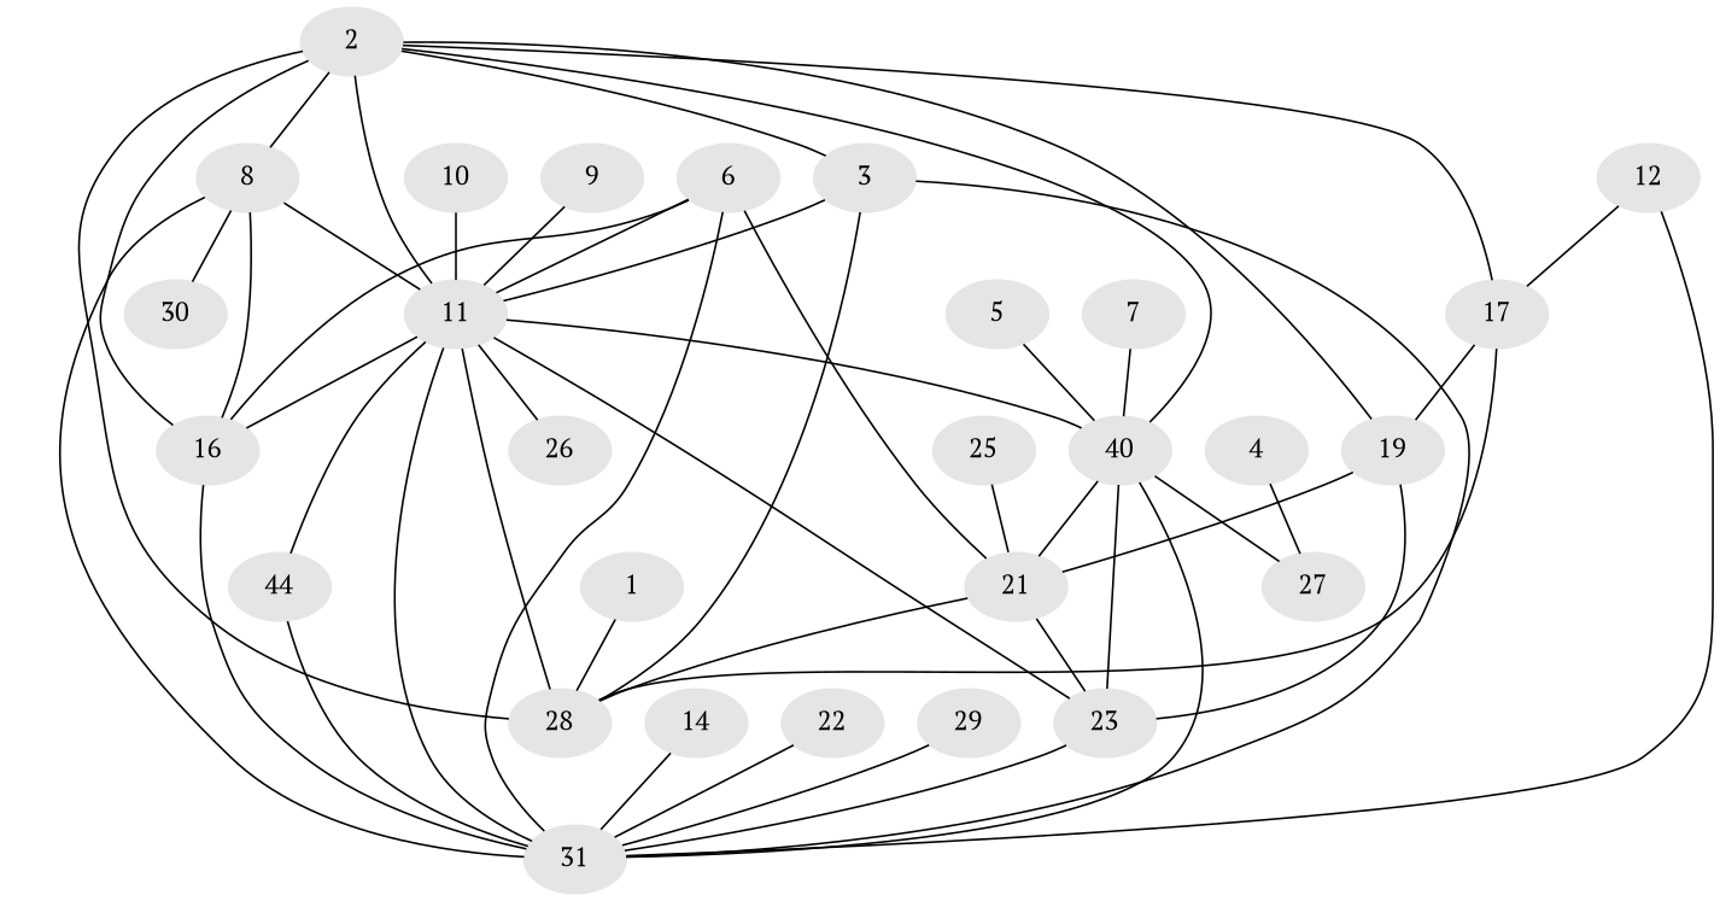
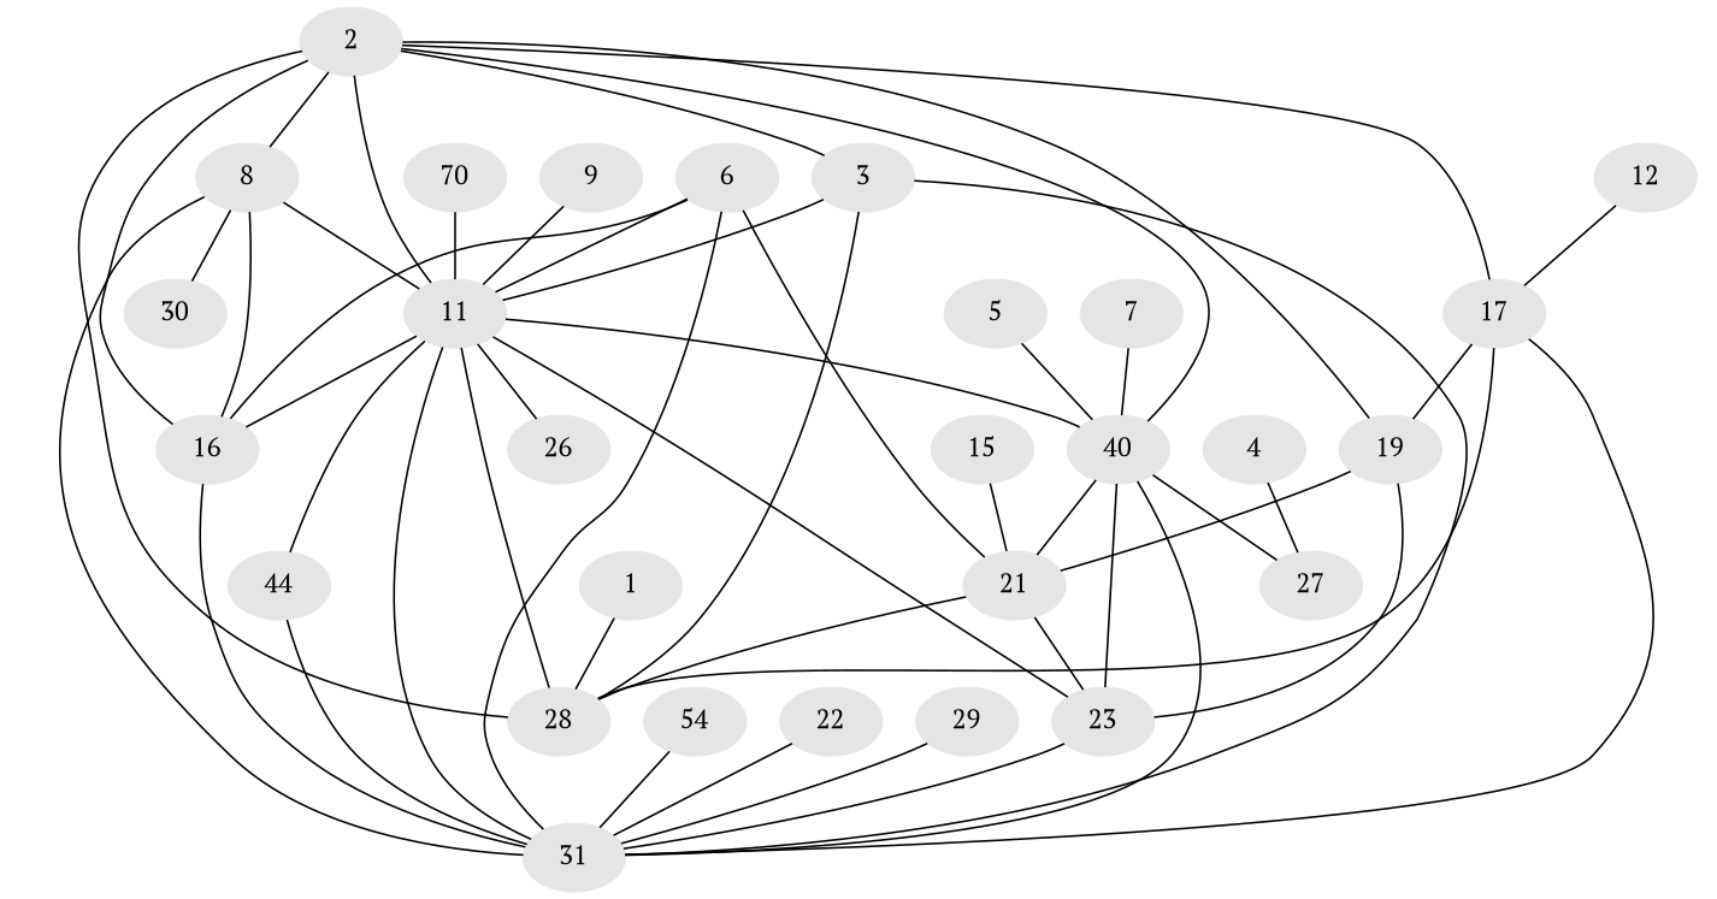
  graph {
    fontname="PT Serif"
    node [color=gray90 fontname="PT Serif" style=filled]
    edge [fontname="PT Serif" weight=1.0]
    1
    28
    2
    3
    8
    11
    16
    17
    19
    n10 [label=40]
    31
    30
    23
    n14 [label=44]
    26
    21
    27
    4
    5
    6
    7
    9
-   10
+   10 [label=70]
    12
-   14
-   15 [label=25]
+   14 [label=54]
+   15
    22
    29
    1 -- 28
    2 -- 28
    2 -- 3
    2 -- 8 [weight=2.0]
    2 -- 11
    2 -- 16
    2 -- 17
    2 -- 19
    2 -- n10
    3 -- 28 [weight=2.0]
    3 -- 11
    3 -- 31
    8 -- 11
    8 -- 16 [weight=2.0]
    8 -- 31
    8 -- 30
    11 -- 28
    11 -- 16
    11 -- n10
    11 -- 31 [weight=3.0]
    11 -- 23
    11 -- n14
    11 -- 26
    16 -- 31 [weight=2.0]
    17 -- 28
    17 -- 19
-   12 -- 31
+   17 -- 31
    19 -- 23
    19 -- 21
    n10 -- 31
    n10 -- 23
    n10 -- 21
    n10 -- 27
    23 -- 31
    n14 -- 31
    21 -- 28
    21 -- 23 [weight=2.0]
    4 -- 27
    5 -- n10
    6 -- 11
    6 -- 16
    6 -- 31
    6 -- 21
    7 -- n10
    9 -- 11
    10 -- 11
    12 -- 17
    14 -- 31
    15 -- 21
    22 -- 31
    29 -- 31
  }
